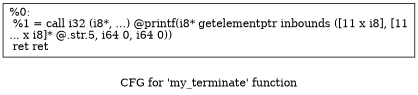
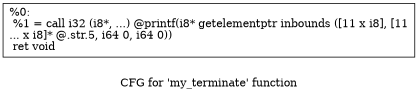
  digraph {
    label="CFG for 'my_terminate' function"
-   n1 [label="{%0:\l  %1 = call i32 (i8*, ...) @printf(i8* getelementptr inbounds ([11 x i8], [11\l... x i8]* @.str.5, i64 0, i64 0))\l  ret ret\l}" shape=record]
+   n1 [label="{%0:\l  %1 = call i32 (i8*, ...) @printf(i8* getelementptr inbounds ([11 x i8], [11\l... x i8]* @.str.5, i64 0, i64 0))\l  ret void\l}" shape=record]
  }
